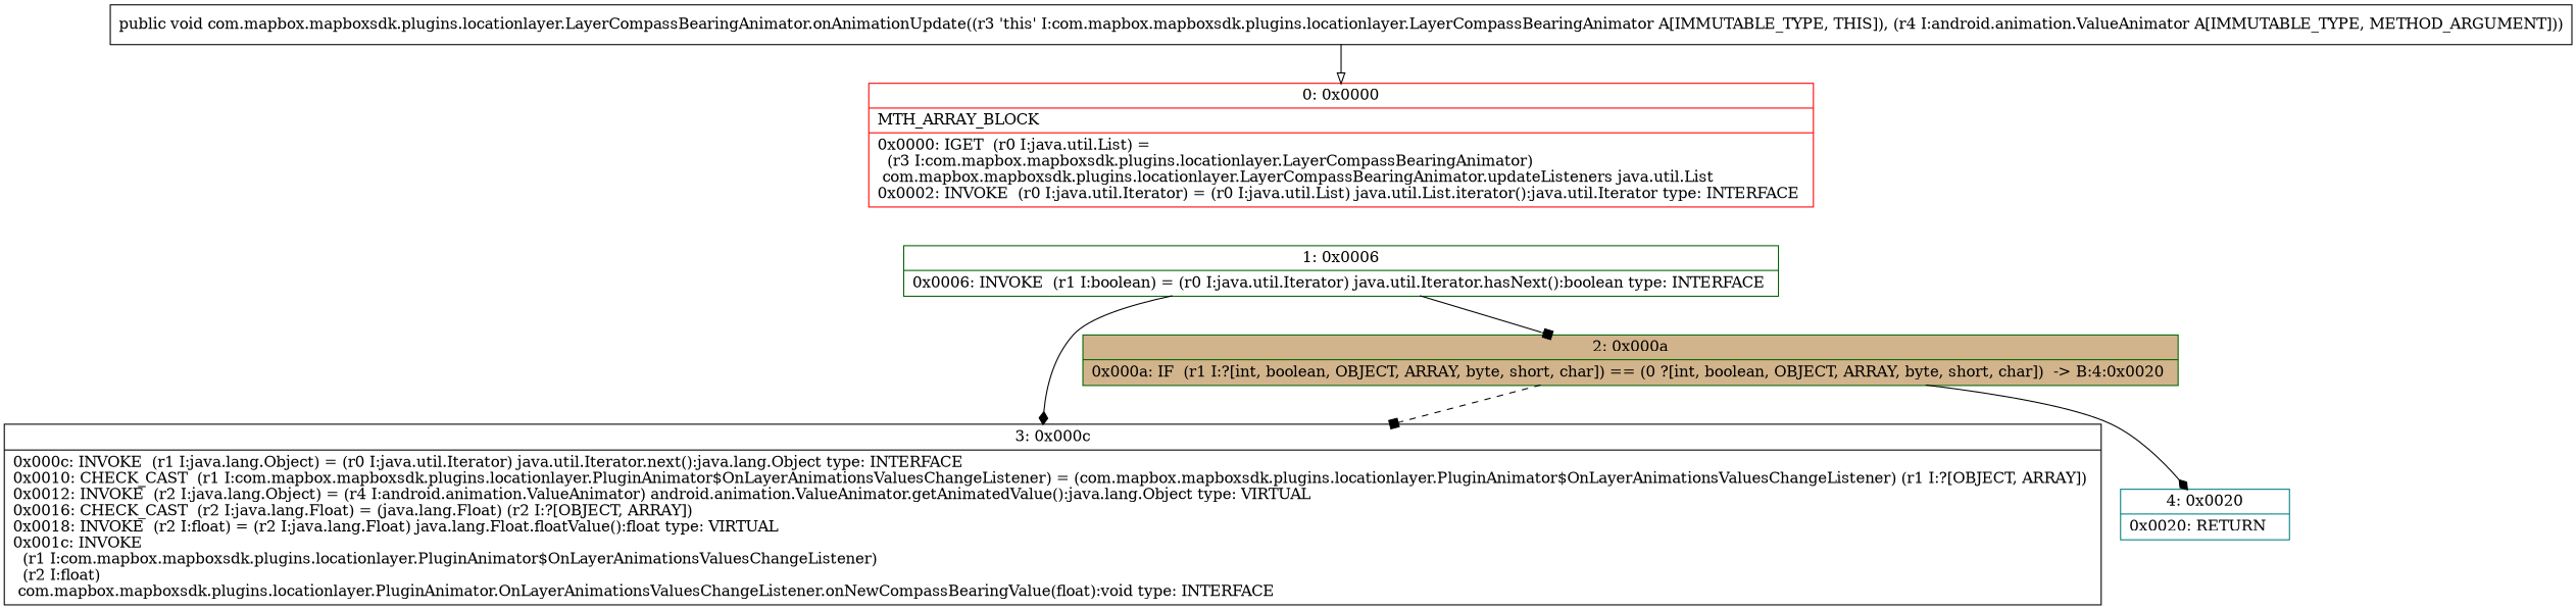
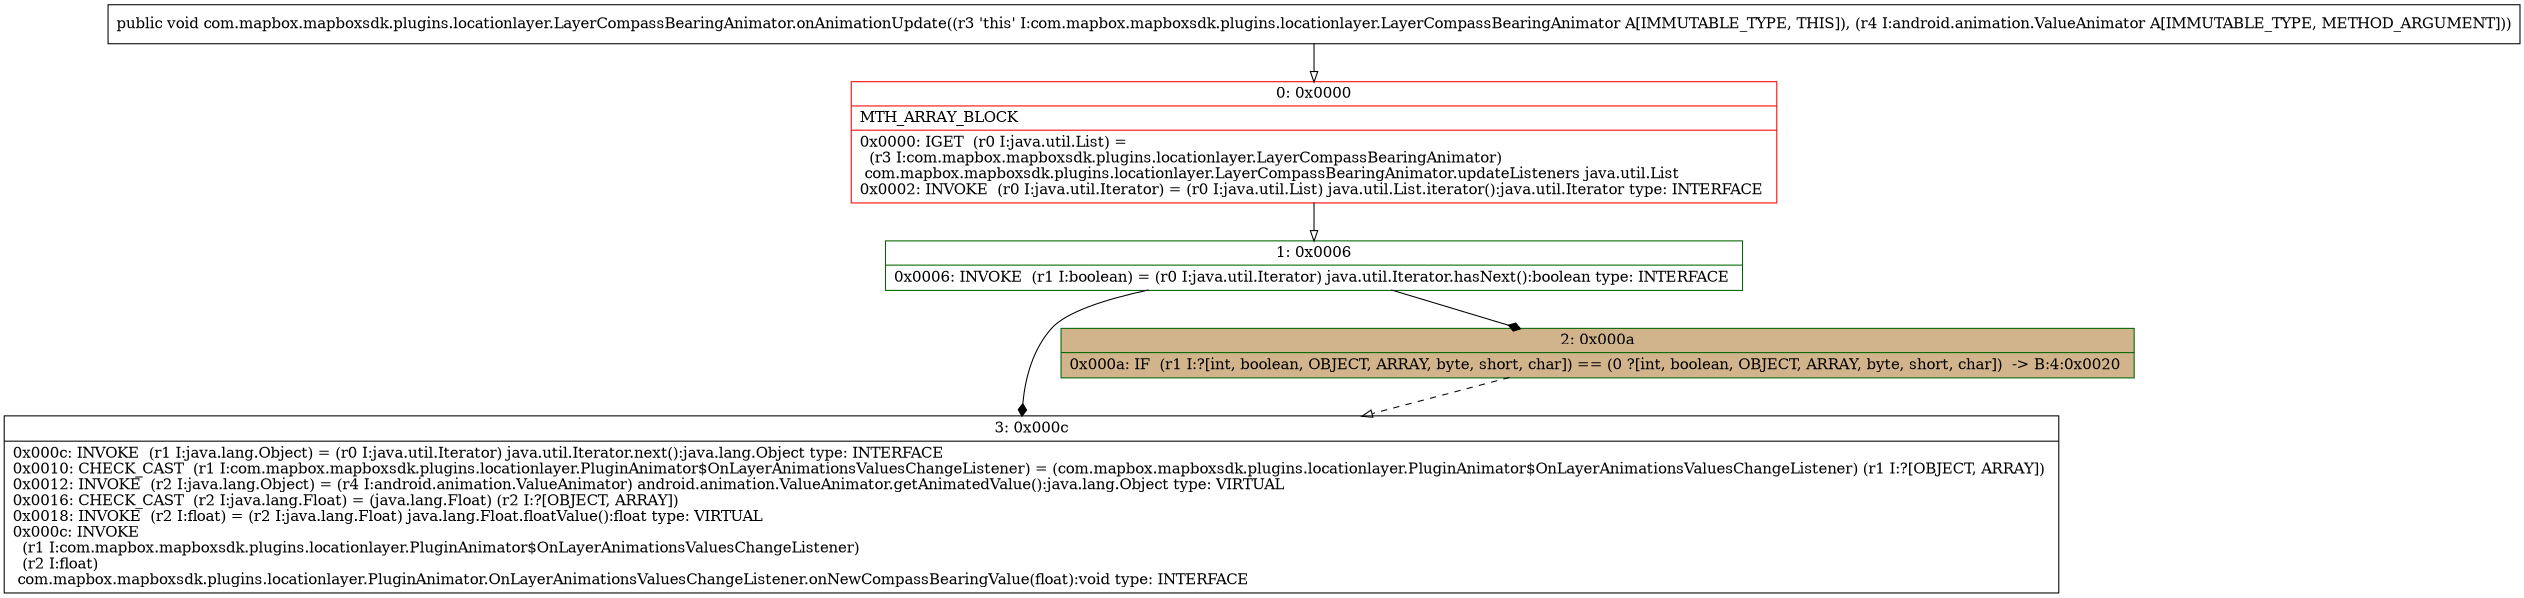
  digraph {
    node [color=darkgreen fillcolor=white shape=record style=filled]
    edge [arrowhead=onormal]
    n1 [color=red label="{0\:\ 0x0000|MTH_ARRAY_BLOCK\l|0x0000: IGET  (r0 I:java.util.List) = \l  (r3 I:com.mapbox.mapboxsdk.plugins.locationlayer.LayerCompassBearingAnimator)\l com.mapbox.mapboxsdk.plugins.locationlayer.LayerCompassBearingAnimator.updateListeners java.util.List \l0x0002: INVOKE  (r0 I:java.util.Iterator) = (r0 I:java.util.List) java.util.List.iterator():java.util.Iterator type: INTERFACE \l}"]
    n2 [label="{1\:\ 0x0006|0x0006: INVOKE  (r1 I:boolean) = (r0 I:java.util.Iterator) java.util.Iterator.hasNext():boolean type: INTERFACE \l}"]
    n3 [fillcolor=tan label="{2\:\ 0x000a|0x000a: IF  (r1 I:?[int, boolean, OBJECT, ARRAY, byte, short, char]) == (0 ?[int, boolean, OBJECT, ARRAY, byte, short, char])  \-\> B:4:0x0020 \l}"]
-   n4 [color=black label="{3\:\ 0x000c|0x000c: INVOKE  (r1 I:java.lang.Object) = (r0 I:java.util.Iterator) java.util.Iterator.next():java.lang.Object type: INTERFACE \l0x0010: CHECK_CAST  (r1 I:com.mapbox.mapboxsdk.plugins.locationlayer.PluginAnimator$OnLayerAnimationsValuesChangeListener) = (com.mapbox.mapboxsdk.plugins.locationlayer.PluginAnimator$OnLayerAnimationsValuesChangeListener) (r1 I:?[OBJECT, ARRAY]) \l0x0012: INVOKE  (r2 I:java.lang.Object) = (r4 I:android.animation.ValueAnimator) android.animation.ValueAnimator.getAnimatedValue():java.lang.Object type: VIRTUAL \l0x0016: CHECK_CAST  (r2 I:java.lang.Float) = (java.lang.Float) (r2 I:?[OBJECT, ARRAY]) \l0x0018: INVOKE  (r2 I:float) = (r2 I:java.lang.Float) java.lang.Float.floatValue():float type: VIRTUAL \l0x001c: INVOKE  \l  (r1 I:com.mapbox.mapboxsdk.plugins.locationlayer.PluginAnimator$OnLayerAnimationsValuesChangeListener)\l  (r2 I:float)\l com.mapbox.mapboxsdk.plugins.locationlayer.PluginAnimator.OnLayerAnimationsValuesChangeListener.onNewCompassBearingValue(float):void type: INTERFACE \l}"]
-   n5 [color=teal label="{4\:\ 0x0020|0x0020: RETURN   \l}"]
+   n4 [color=black label="{3\:\ 0x000c|0x000c: INVOKE  (r1 I:java.lang.Object) = (r0 I:java.util.Iterator) java.util.Iterator.next():java.lang.Object type: INTERFACE \l0x0010: CHECK_CAST  (r1 I:com.mapbox.mapboxsdk.plugins.locationlayer.PluginAnimator$OnLayerAnimationsValuesChangeListener) = (com.mapbox.mapboxsdk.plugins.locationlayer.PluginAnimator$OnLayerAnimationsValuesChangeListener) (r1 I:?[OBJECT, ARRAY]) \l0x0012: INVOKE  (r2 I:java.lang.Object) = (r4 I:android.animation.ValueAnimator) android.animation.ValueAnimator.getAnimatedValue():java.lang.Object type: VIRTUAL \l0x0016: CHECK_CAST  (r2 I:java.lang.Float) = (java.lang.Float) (r2 I:?[OBJECT, ARRAY]) \l0x0018: INVOKE  (r2 I:float) = (r2 I:java.lang.Float) java.lang.Float.floatValue():float type: VIRTUAL \l0x000c: INVOKE  \l  (r1 I:com.mapbox.mapboxsdk.plugins.locationlayer.PluginAnimator$OnLayerAnimationsValuesChangeListener)\l  (r2 I:float)\l com.mapbox.mapboxsdk.plugins.locationlayer.PluginAnimator.OnLayerAnimationsValuesChangeListener.onNewCompassBearingValue(float):void type: INTERFACE \l}"]
    n6 [color=black label="{public void com.mapbox.mapboxsdk.plugins.locationlayer.LayerCompassBearingAnimator.onAnimationUpdate((r3 'this' I:com.mapbox.mapboxsdk.plugins.locationlayer.LayerCompassBearingAnimator A[IMMUTABLE_TYPE, THIS]), (r4 I:android.animation.ValueAnimator A[IMMUTABLE_TYPE, METHOD_ARGUMENT])) }"]
-   n2 -> n3 [arrowhead=box]
+   n1 -> n2
+   n2 -> n3 [arrowhead=diamond]
    n2 -> n4 [arrowhead=diamond]
-   n3 -> n4 [arrowhead=box style=dashed]
-   n3 -> n5 [arrowhead=diamond]
+   n3 -> n4 [style=dashed]
    n6 -> n1
  }
